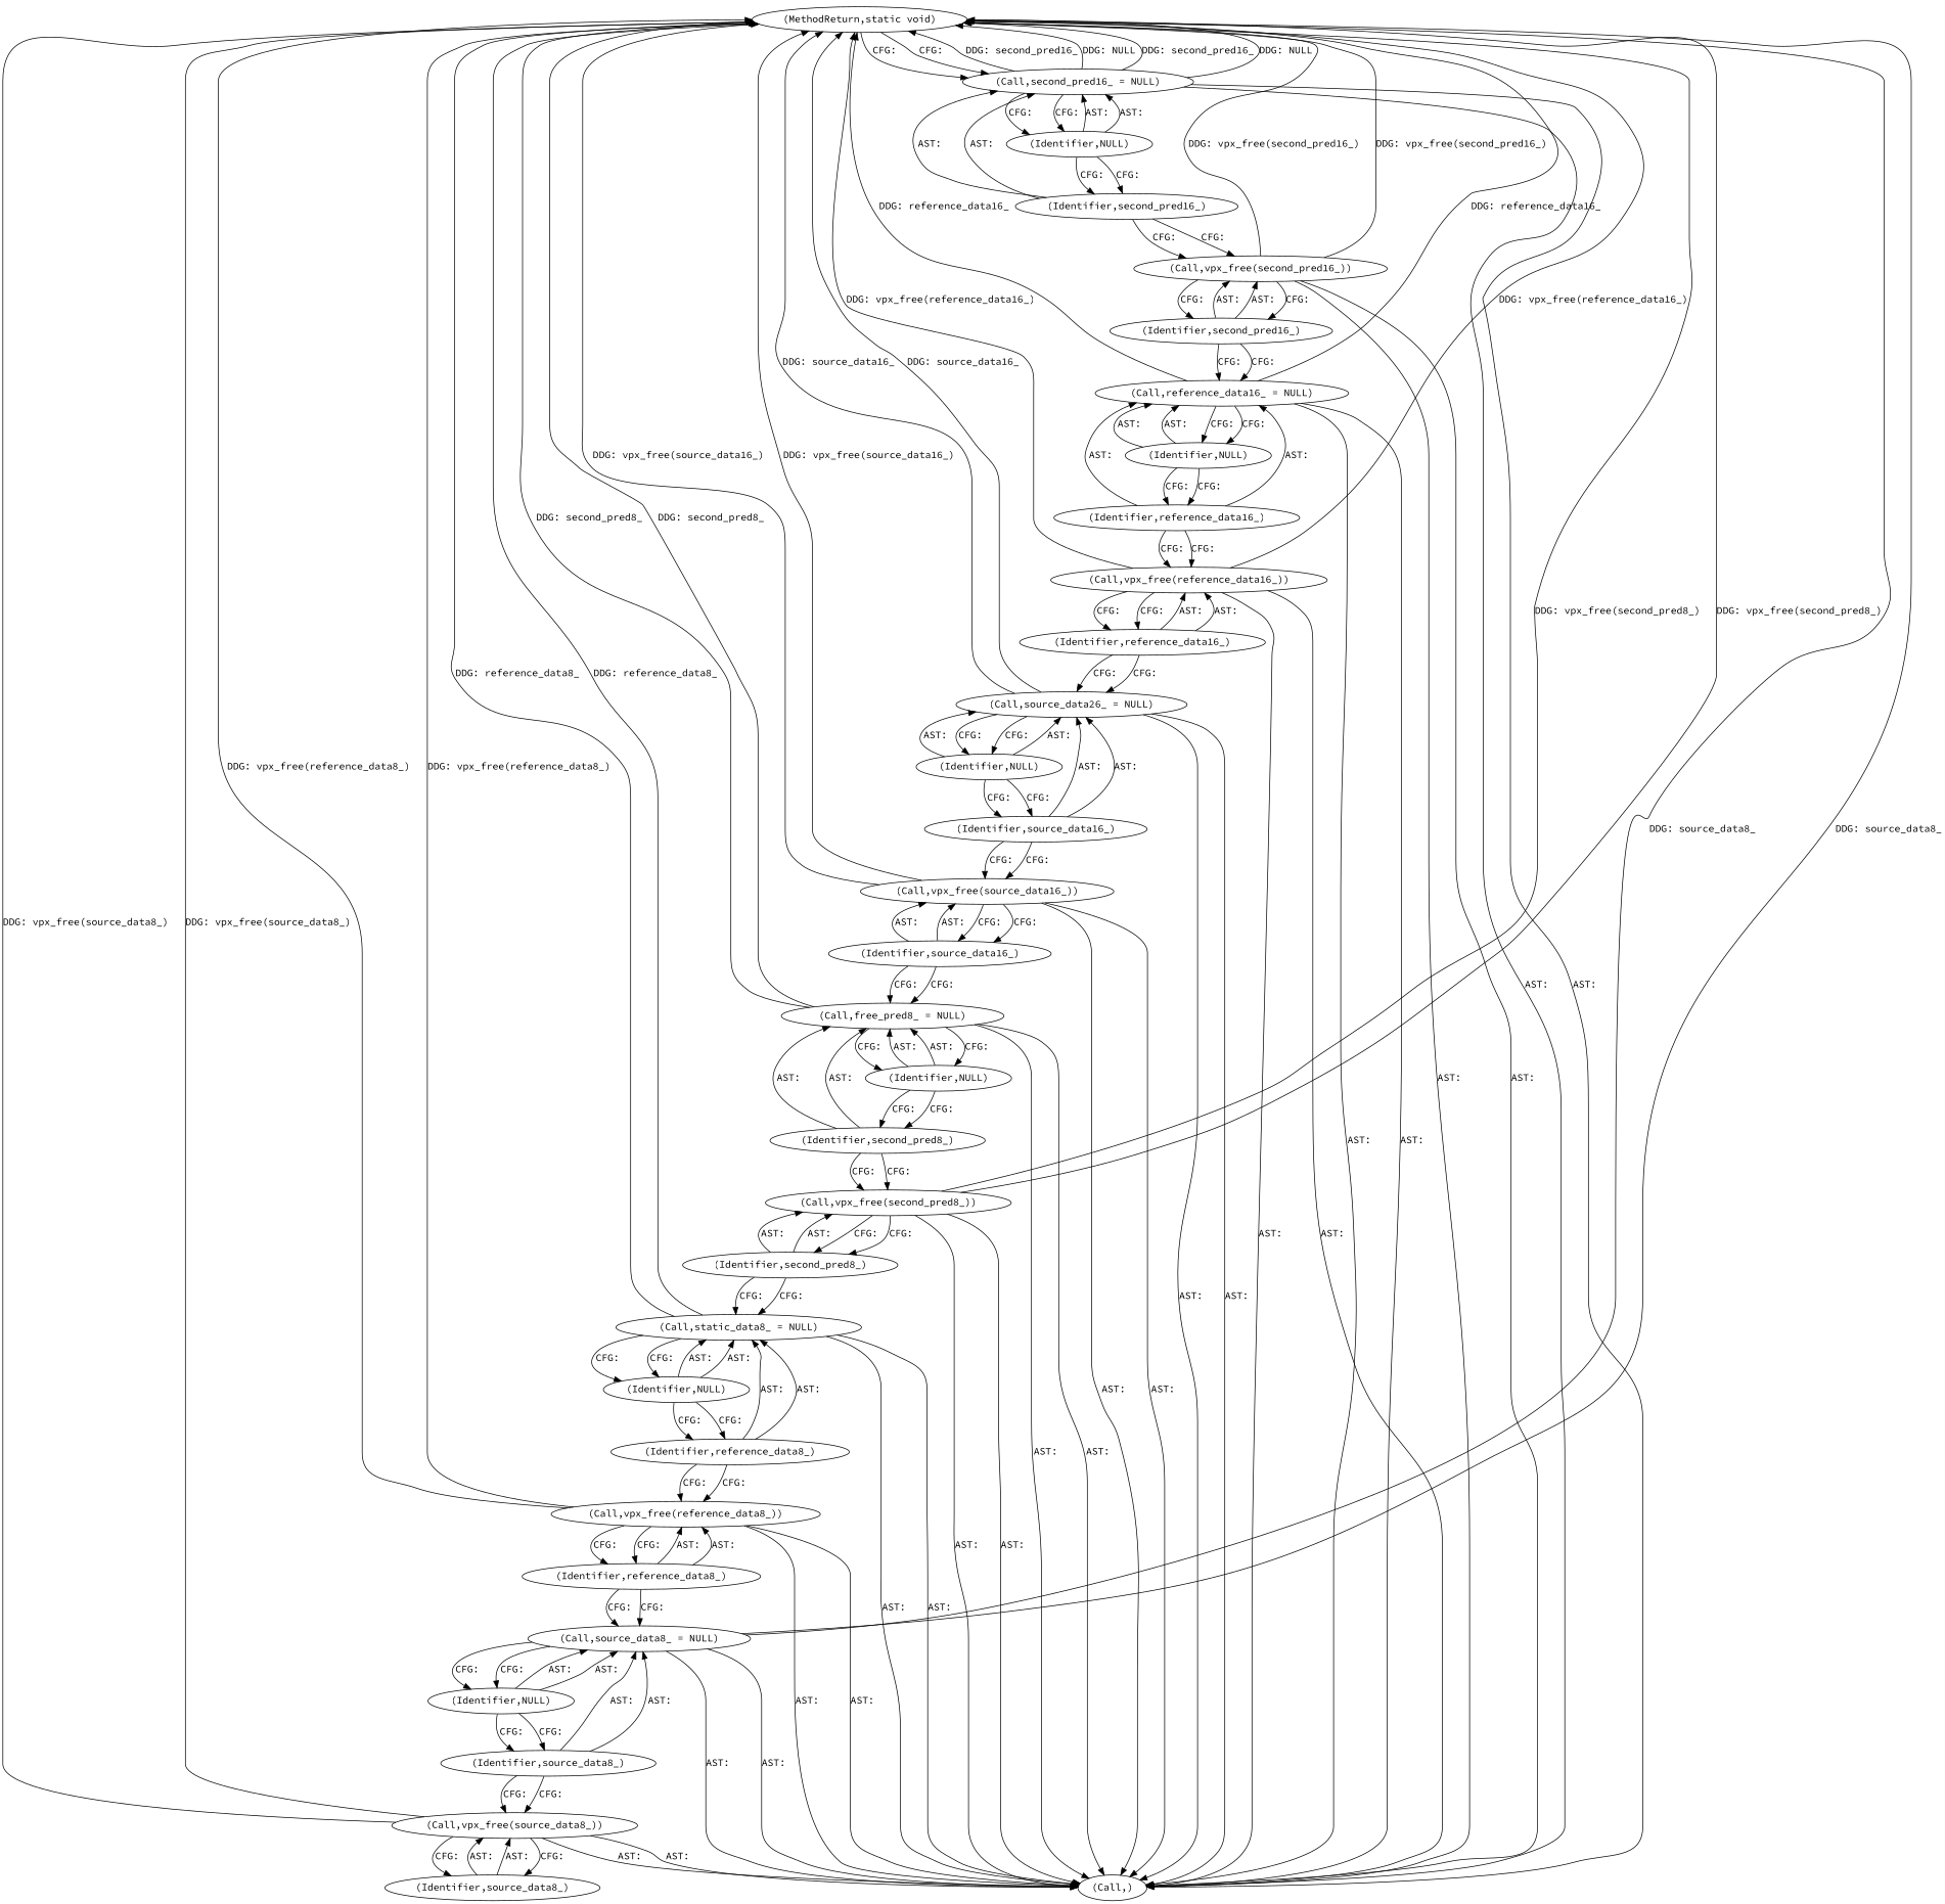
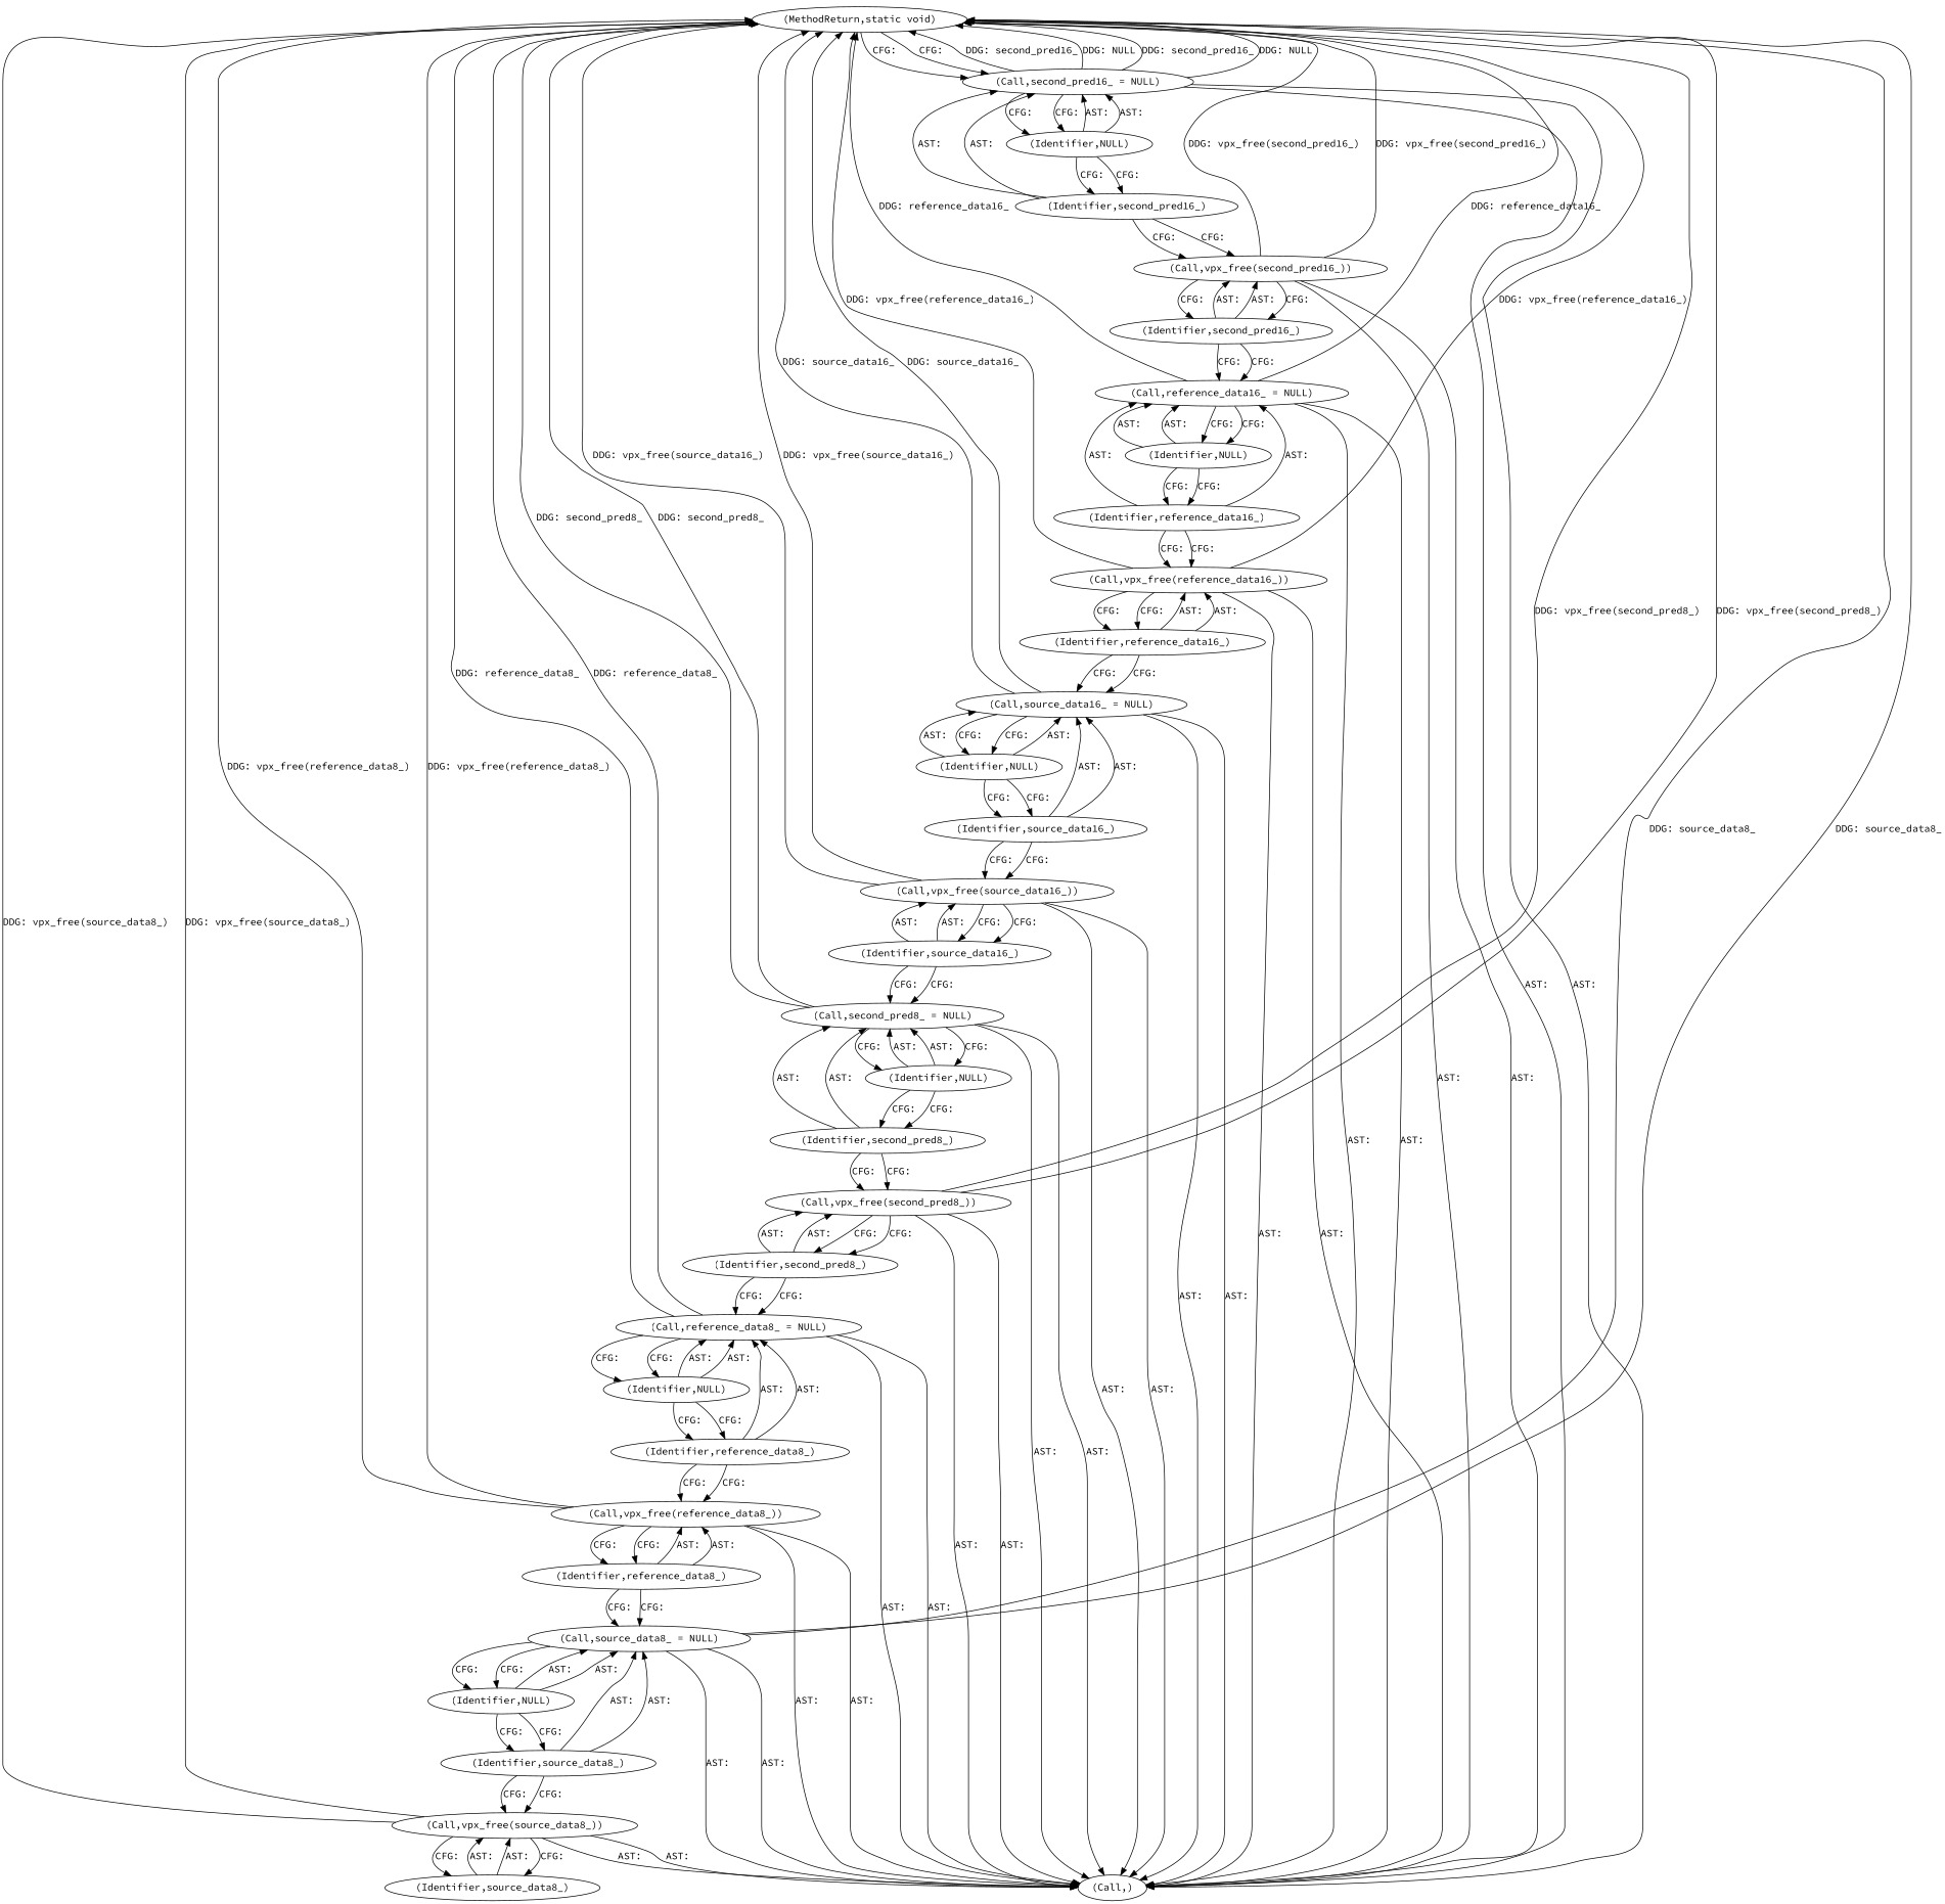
  digraph {
    fontname="Source Code Pro"
    node [fontname="Source Code Pro"]
    edge [fontname="Source Code Pro"]
    n1 [label="(MethodReturn,static void)"]
    n2 [label="(Call,second_pred16_ = NULL)"]
    n3 [label="(Call,)"]
    n4 [label="(Identifier,NULL)"]
    n5 [label="(Identifier,reference_data16_)"]
    n6 [label="(Call,vpx_free(reference_data16_))"]
-   n7 [label="(Call,source_data26_ = NULL)"]
+   n7 [label="(Call,source_data16_ = NULL)"]
    n8 [label="(Identifier,NULL)"]
    n9 [label="(Identifier,NULL)"]
    n10 [label="(Call,reference_data16_ = NULL)"]
    n11 [label="(Identifier,reference_data16_)"]
    n12 [label="(Identifier,second_pred16_)"]
    n13 [label="(Call,vpx_free(second_pred16_))"]
    n14 [label="(Identifier,second_pred16_)"]
    n15 [label="(Identifier,source_data8_)"]
    n16 [label="(Call,vpx_free(source_data8_))"]
    n17 [label="(Identifier,NULL)"]
    n18 [label="(Call,source_data8_ = NULL)"]
    n19 [label="(Identifier,source_data8_)"]
    n20 [label="(Identifier,reference_data8_)"]
    n21 [label="(Call,vpx_free(reference_data8_))"]
    n22 [label="(Identifier,NULL)"]
-   n23 [label="(Call,static_data8_ = NULL)"]
+   n23 [label="(Call,reference_data8_ = NULL)"]
    n24 [label="(Identifier,reference_data8_)"]
    n25 [label="(Identifier,second_pred8_)"]
    n26 [label="(Call,vpx_free(second_pred8_))"]
    n27 [label="(Identifier,NULL)"]
-   n28 [label="(Call,free_pred8_ = NULL)"]
+   n28 [label="(Call,second_pred8_ = NULL)"]
    n29 [label="(Identifier,second_pred8_)"]
    n30 [label="(Identifier,source_data16_)"]
    n31 [label="(Call,vpx_free(source_data16_))"]
    n32 [label="(Identifier,source_data16_)"]
    n1 -> n2 [label="CFG: "]
    n1 -> n2 [label="CFG: "]
    n2 -> n1 [label="DDG: second_pred16_"]
    n2 -> n1 [label="DDG: NULL"]
    n2 -> n1 [label="DDG: second_pred16_"]
    n2 -> n1 [label="DDG: NULL"]
    n2 -> n3 [label="AST: "]
    n2 -> n3 [label="AST: "]
    n2 -> n4 [label="CFG: "]
    n2 -> n4 [label="CFG: "]
    n4 -> n2 [label="AST: "]
    n4 -> n2 [label="AST: "]
    n4 -> n14 [label="CFG: "]
    n4 -> n14 [label="CFG: "]
    n5 -> n6 [label="AST: "]
    n5 -> n6 [label="AST: "]
    n5 -> n7 [label="CFG: "]
    n5 -> n7 [label="CFG: "]
    n6 -> n1 [label="DDG: vpx_free(reference_data16_)"]
    n6 -> n1 [label="DDG: vpx_free(reference_data16_)"]
    n6 -> n3 [label="AST: "]
    n6 -> n3 [label="AST: "]
    n6 -> n5 [label="CFG: "]
    n6 -> n5 [label="CFG: "]
    n7 -> n1 [label="DDG: source_data16_"]
    n7 -> n1 [label="DDG: source_data16_"]
    n7 -> n3 [label="AST: "]
    n7 -> n3 [label="AST: "]
    n7 -> n8 [label="CFG: "]
    n7 -> n8 [label="CFG: "]
    n8 -> n7 [label="AST: "]
    n8 -> n7 [label="AST: "]
    n8 -> n32 [label="CFG: "]
    n8 -> n32 [label="CFG: "]
    n9 -> n10 [label="AST: "]
    n9 -> n10 [label="AST: "]
    n9 -> n11 [label="CFG: "]
    n9 -> n11 [label="CFG: "]
    n10 -> n1 [label="DDG: reference_data16_"]
    n10 -> n1 [label="DDG: reference_data16_"]
    n10 -> n3 [label="AST: "]
    n10 -> n3 [label="AST: "]
    n10 -> n9 [label="CFG: "]
    n10 -> n9 [label="CFG: "]
    n11 -> n6 [label="CFG: "]
    n11 -> n6 [label="CFG: "]
    n11 -> n10 [label="AST: "]
    n11 -> n10 [label="AST: "]
    n12 -> n10 [label="CFG: "]
    n12 -> n10 [label="CFG: "]
    n12 -> n13 [label="AST: "]
    n12 -> n13 [label="AST: "]
    n13 -> n1 [label="DDG: vpx_free(second_pred16_)"]
    n13 -> n1 [label="DDG: vpx_free(second_pred16_)"]
    n13 -> n3 [label="AST: "]
    n13 -> n3 [label="AST: "]
    n13 -> n12 [label="CFG: "]
    n13 -> n12 [label="CFG: "]
    n14 -> n2 [label="AST: "]
    n14 -> n2 [label="AST: "]
    n14 -> n13 [label="CFG: "]
    n14 -> n13 [label="CFG: "]
    n15 -> n16 [label="AST: "]
    n15 -> n16 [label="AST: "]
    n16 -> n1 [label="DDG: vpx_free(source_data8_)"]
    n16 -> n1 [label="DDG: vpx_free(source_data8_)"]
    n16 -> n3 [label="AST: "]
    n16 -> n3 [label="AST: "]
    n16 -> n15 [label="CFG: "]
    n16 -> n15 [label="CFG: "]
    n17 -> n18 [label="AST: "]
    n17 -> n18 [label="AST: "]
    n17 -> n19 [label="CFG: "]
    n17 -> n19 [label="CFG: "]
    n18 -> n1 [label="DDG: source_data8_"]
    n18 -> n1 [label="DDG: source_data8_"]
    n18 -> n3 [label="AST: "]
    n18 -> n3 [label="AST: "]
    n18 -> n17 [label="CFG: "]
    n18 -> n17 [label="CFG: "]
    n19 -> n16 [label="CFG: "]
    n19 -> n16 [label="CFG: "]
    n19 -> n18 [label="AST: "]
    n19 -> n18 [label="AST: "]
    n20 -> n18 [label="CFG: "]
    n20 -> n18 [label="CFG: "]
    n20 -> n21 [label="AST: "]
    n20 -> n21 [label="AST: "]
    n21 -> n1 [label="DDG: vpx_free(reference_data8_)"]
    n21 -> n1 [label="DDG: vpx_free(reference_data8_)"]
    n21 -> n3 [label="AST: "]
    n21 -> n3 [label="AST: "]
    n21 -> n20 [label="CFG: "]
    n21 -> n20 [label="CFG: "]
    n22 -> n23 [label="AST: "]
    n22 -> n23 [label="AST: "]
    n22 -> n24 [label="CFG: "]
    n22 -> n24 [label="CFG: "]
    n23 -> n1 [label="DDG: reference_data8_"]
    n23 -> n1 [label="DDG: reference_data8_"]
    n23 -> n3 [label="AST: "]
    n23 -> n3 [label="AST: "]
    n23 -> n22 [label="CFG: "]
    n23 -> n22 [label="CFG: "]
    n24 -> n21 [label="CFG: "]
    n24 -> n21 [label="CFG: "]
    n24 -> n23 [label="AST: "]
    n24 -> n23 [label="AST: "]
    n25 -> n23 [label="CFG: "]
    n25 -> n23 [label="CFG: "]
    n25 -> n26 [label="AST: "]
    n25 -> n26 [label="AST: "]
    n26 -> n1 [label="DDG: vpx_free(second_pred8_)"]
    n26 -> n1 [label="DDG: vpx_free(second_pred8_)"]
    n26 -> n3 [label="AST: "]
    n26 -> n3 [label="AST: "]
    n26 -> n25 [label="CFG: "]
    n26 -> n25 [label="CFG: "]
    n27 -> n28 [label="AST: "]
    n27 -> n28 [label="AST: "]
    n27 -> n29 [label="CFG: "]
    n27 -> n29 [label="CFG: "]
    n28 -> n1 [label="DDG: second_pred8_"]
    n28 -> n1 [label="DDG: second_pred8_"]
    n28 -> n3 [label="AST: "]
    n28 -> n3 [label="AST: "]
    n28 -> n27 [label="CFG: "]
    n28 -> n27 [label="CFG: "]
    n29 -> n26 [label="CFG: "]
    n29 -> n26 [label="CFG: "]
    n29 -> n28 [label="AST: "]
    n29 -> n28 [label="AST: "]
    n30 -> n28 [label="CFG: "]
    n30 -> n28 [label="CFG: "]
    n30 -> n31 [label="AST: "]
    n30 -> n31 [label="AST: "]
    n31 -> n1 [label="DDG: vpx_free(source_data16_)"]
    n31 -> n1 [label="DDG: vpx_free(source_data16_)"]
    n31 -> n3 [label="AST: "]
    n31 -> n3 [label="AST: "]
    n31 -> n30 [label="CFG: "]
    n31 -> n30 [label="CFG: "]
    n32 -> n7 [label="AST: "]
    n32 -> n7 [label="AST: "]
    n32 -> n31 [label="CFG: "]
    n32 -> n31 [label="CFG: "]
  }
